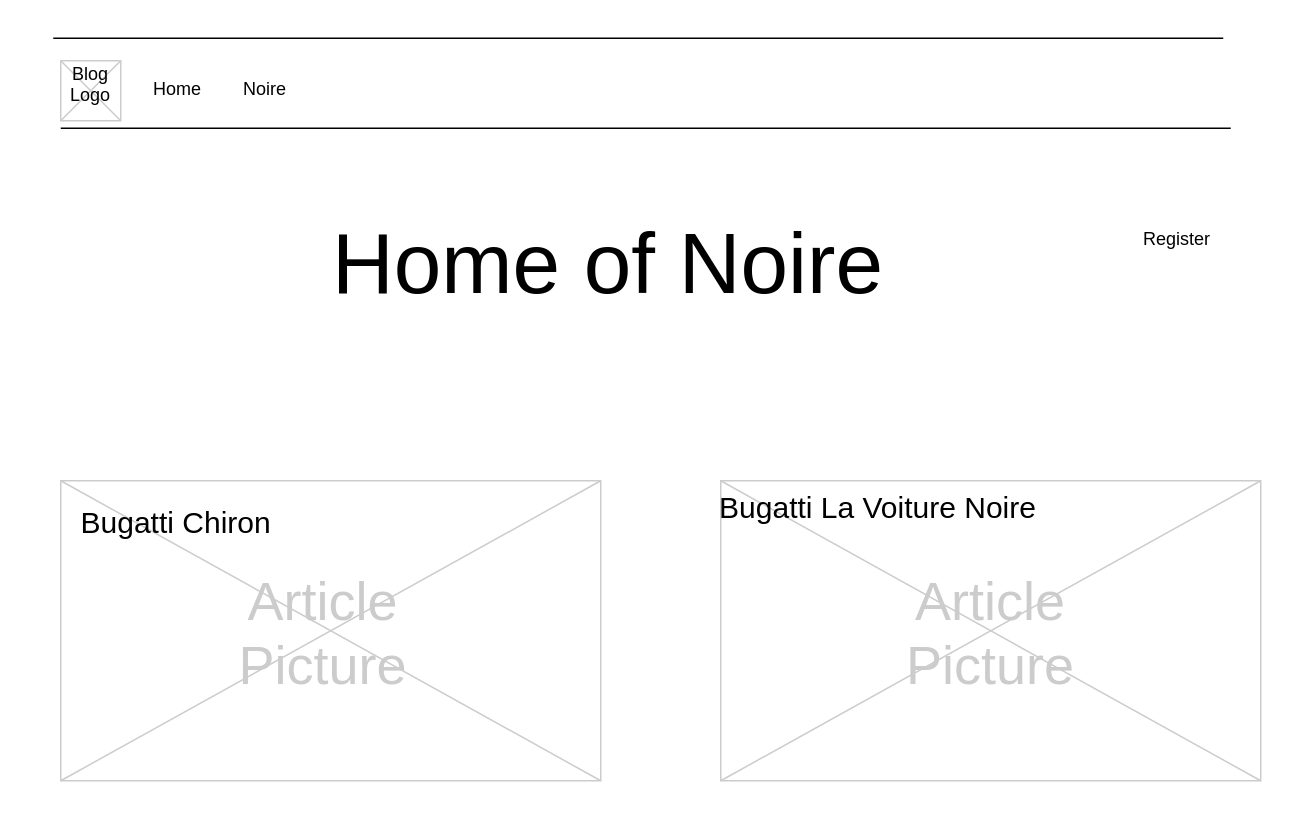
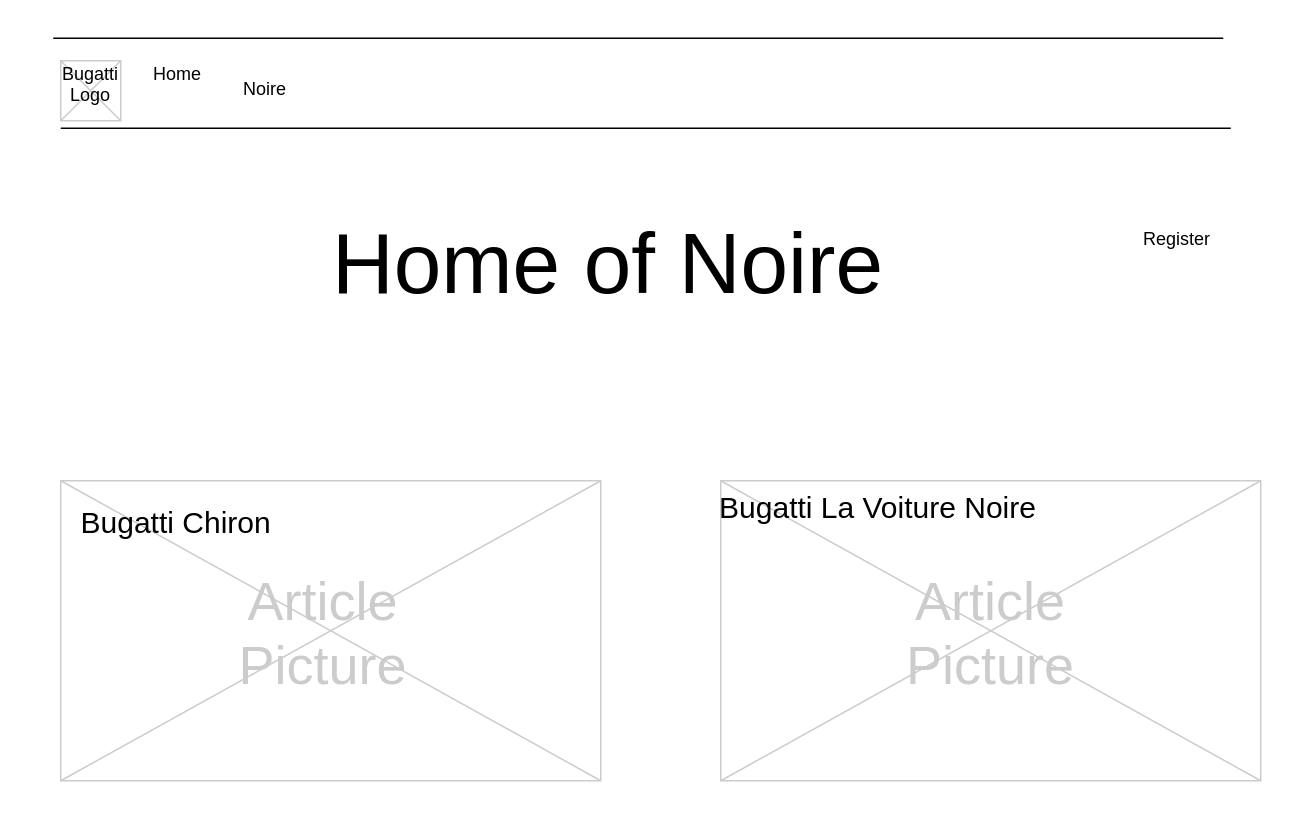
  <mxCell id="0" />
  <mxCell id="1" parent="0" />
  <mxCell id="2" value="" style="line;strokeWidth=1" parent="1" vertex="1"><mxGeometry x="35" y="20" width="780" height="10" as="geometry" /></mxCell>
  <mxCell id="3" value="" style="line;strokeWidth=1" parent="1" vertex="1"><mxGeometry x="40" y="80" width="780" height="10" as="geometry" /></mxCell>
- <mxCell id="4" value="Home" style="text;spacingTop=-5;" parent="1" vertex="1"><mxGeometry x="100" y="50" width="30" height="20" as="geometry" /></mxCell>
+ <mxCell id="4" value="Home" style="text;spacingTop=-5;" parent="1" vertex="1"><mxGeometry x="100" y="40" width="30" height="20" as="geometry" /></mxCell>
  <mxCell id="5" value="Noire" style="text;spacingTop=-5;" parent="1" vertex="1"><mxGeometry x="160" y="50" width="30" height="20" as="geometry" /></mxCell>
  <mxCell id="6" value="Register" style="text;spacingTop=-5;" parent="1" vertex="1"><mxGeometry x="760" y="150" width="30" height="20" as="geometry" /></mxCell>
  <mxCell id="7" value="" style="verticalLabelPosition=bottom;verticalAlign=top;strokeWidth=1;shape=mxgraph.mockup.graphics.iconGrid;strokeColor=#CCCCCC;gridSize=1,1;" parent="1" vertex="1"><mxGeometry x="40" y="40" width="40" height="40" as="geometry" /></mxCell>
- <mxCell id="8" value="Blog &#10;Logo" style="text;spacingTop=-5;align=center" parent="1" vertex="1"><mxGeometry x="40" y="40" width="40" height="40" as="geometry" /></mxCell>
+ <mxCell id="8" value="Bugatti &#10;Logo" style="text;spacingTop=-5;align=center" parent="1" vertex="1"><mxGeometry x="40" y="40" width="40" height="40" as="geometry" /></mxCell>
  <mxCell id="9" value="" style="verticalLabelPosition=bottom;verticalAlign=top;strokeWidth=1;shape=mxgraph.mockup.graphics.iconGrid;strokeColor=#CCCCCC;gridSize=1,1;" parent="1" vertex="1"><mxGeometry x="40" y="320" width="360" height="200" as="geometry" /></mxCell>
  <mxCell id="10" value="Article&#10;Picture" style="text;spacingTop=-5;align=center;verticalAlign=middle;fontSize=36;fontColor=#CCCCCC" parent="1" vertex="1"><mxGeometry x="35" y="320" width="360" height="200" as="geometry" /></mxCell>
  <mxCell id="11" value="&lt;font style=&quot;font-size: 57px;&quot;&gt;Home of Noire&lt;/font&gt;" style="text;html=1;strokeColor=none;fillColor=none;align=center;verticalAlign=middle;whiteSpace=wrap;rounded=0;" vertex="1" parent="1"><mxGeometry x="190" y="160" width="430" height="30" as="geometry" /></mxCell>
  <mxCell id="12" value="" style="verticalLabelPosition=bottom;verticalAlign=top;strokeWidth=1;shape=mxgraph.mockup.graphics.iconGrid;strokeColor=#CCCCCC;gridSize=1,1;" vertex="1" parent="1"><mxGeometry x="480" y="320" width="360" height="200" as="geometry" /></mxCell>
  <mxCell id="13" value="Article&#10;Picture" style="text;spacingTop=-5;align=center;verticalAlign=middle;fontSize=36;fontColor=#CCCCCC" vertex="1" parent="1"><mxGeometry x="480" y="320" width="360" height="200" as="geometry" /></mxCell>
  <mxCell id="14" value="&lt;font style=&quot;font-size: 20px;&quot;&gt;Bugatti Chiron&lt;/font&gt;&amp;nbsp;" style="text;html=1;strokeColor=none;fillColor=none;align=center;verticalAlign=middle;whiteSpace=wrap;rounded=0;fontSize=57;" vertex="1" parent="1"><mxGeometry y="320" width="210" height="30" as="geometry" x="20" /></mxCell>
  <mxCell id="15" value="&lt;span style=&quot;font-size: 20px;&quot;&gt;Bugatti La Voiture Noire&lt;/span&gt;" style="text;html=1;strokeColor=none;fillColor=none;align=center;verticalAlign=middle;whiteSpace=wrap;rounded=0;fontSize=57;" vertex="1" parent="1"><mxGeometry x="460" y="310" width="250" height="30" as="geometry" /></mxCell>
